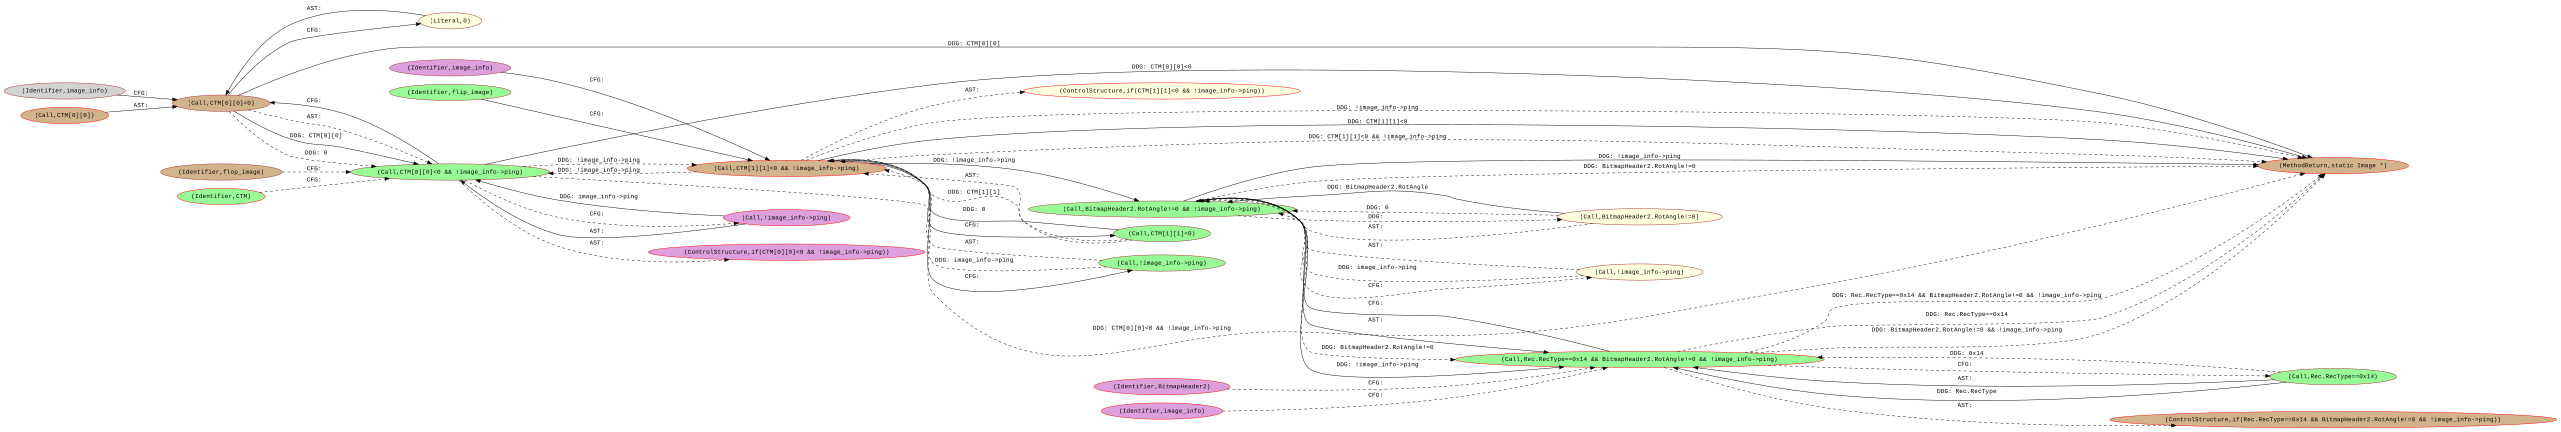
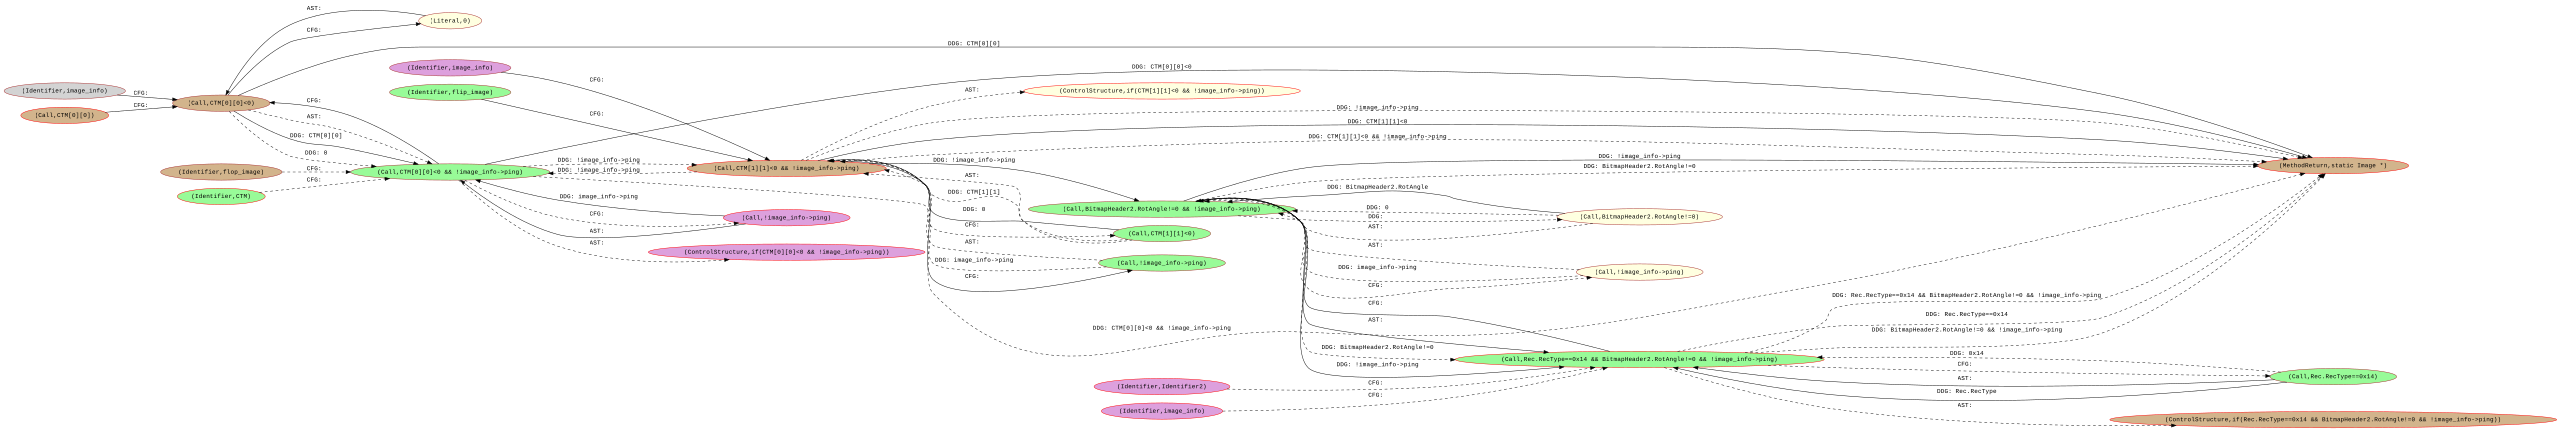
  digraph {
    fontname="Liberation Mono"
    rankdir=LR
    node [color=brown fillcolor=palegreen fontname="Liberation Mono" style=filled]
    edge [fontname="Liberation Mono" style=dashed]
    n1 [fillcolor=tan label="(Call,CTM[0][0]<0)"]
    n2 [label="(Call,CTM[0][0]<0 && !image_info->ping)"]
    n3 [color=red fillcolor=tan label="(MethodReturn,static Image *)"]
    n4 [fillcolor=lightyellow label="(Literal,0)"]
    n5 [color=red fillcolor=tan label="(Call,CTM[1][1]<0 && !image_info->ping)"]
    n6 [color=red fillcolor=plum label="(Call,!image_info->ping)"]
    n7 [color=red fillcolor=plum label="(ControlStructure,if(CTM[0][0]<0 && !image_info->ping))"]
    n8 [label="(Call,BitmapHeader2.RotAngle!=0 && !image_info->ping)"]
    n9 [label="(Call,!image_info->ping)"]
    n10 [label="(Call,CTM[1][1]<0)"]
    n11 [color=red fillcolor=lightyellow label="(ControlStructure,if(CTM[1][1]<0 && !image_info->ping))"]
    n12 [color=red label="(Call,Rec.RecType==0x14 && BitmapHeader2.RotAngle!=0 && !image_info->ping)"]
    n13 [fillcolor=lightyellow label="(Call,BitmapHeader2.RotAngle!=0)"]
    n14 [fillcolor=lightyellow label="(Call,!image_info->ping)"]
    n15 [label="(Call,Rec.RecType==0x14)"]
    n16 [color=red fillcolor=tan label="(ControlStructure,if(Rec.RecType==0x14 && BitmapHeader2.RotAngle!=0 && !image_info->ping))"]
    n17 [fillcolor=plum label="(Identifier,image_info)"]
    n18 [color=red fillcolor=plum label="(Identifier,image_info)"]
    n19 [label="(Identifier,flip_image)"]
    n20 [fillcolor=lightgrey label="(Identifier,image_info)"]
    n21 [color=red fillcolor=tan label="(Call,CTM[0][0])"]
    n22 [fillcolor=tan label="(Identifier,flop_image)"]
    n23 [color=red label="(Identifier,CTM)"]
-   n24 [color=red fillcolor=plum label="(Identifier,BitmapHeader2)"]
+   n24 [color=red fillcolor=plum label="(Identifier,Identifier2)"]
    n1 -> n2 [label="AST: "]
    n1 -> n2 [label="DDG: CTM[0][0]" style=solid]
    n1 -> n2 [label="DDG: 0"]
    n1 -> n3 [label="DDG: CTM[0][0]" style=solid]
    n1 -> n4 [label="CFG: " style=solid]
    n2 -> n1 [label="CFG: " style=solid]
    n2 -> n3 [label="DDG: CTM[0][0]<0 && !image_info->ping"]
    n2 -> n3 [label="DDG: CTM[0][0]<0" style=solid]
    n2 -> n5 [label="DDG: !image_info->ping"]
    n2 -> n6 [label="CFG: "]
    n2 -> n7 [label="AST: "]
    n4 -> n1 [label="AST: " style=solid]
    n5 -> n2 [label="DDG: !image_info->ping"]
    n5 -> n3 [label="DDG: !image_info->ping"]
    n5 -> n3 [label="DDG: CTM[1][1]<0" style=solid]
    n5 -> n3 [label="DDG: CTM[1][1]<0 && !image_info->ping"]
    n5 -> n8 [label="DDG: !image_info->ping" style=solid]
    n5 -> n9 [label="CFG: " style=solid]
-   n5 -> n10 [label="CFG: " style=solid]
+   n5 -> n10 [label="CFG: "]
    n5 -> n11 [label="AST: "]
    n6 -> n2 [label="AST: " style=solid]
    n6 -> n2 [label="DDG: image_info->ping" style=solid]
    n8 -> n3 [label="DDG: !image_info->ping" style=solid]
    n8 -> n3 [label="DDG: BitmapHeader2.RotAngle!=0"]
    n8 -> n12 [label="AST: " style=solid]
    n8 -> n12 [label="DDG: BitmapHeader2.RotAngle!=0"]
    n8 -> n12 [label="DDG: !image_info->ping" style=solid]
    n8 -> n13 [label="DDG: "]
    n8 -> n14 [label="CFG: "]
    n9 -> n5 [label="AST: "]
    n9 -> n5 [label="DDG: image_info->ping"]
    n10 -> n5 [label="AST: "]
    n10 -> n5 [label="DDG: CTM[1][1]"]
    n10 -> n5 [label="DDG: 0" style=solid]
    n12 -> n3 [label="DDG: BitmapHeader2.RotAngle!=0 && !image_info->ping"]
    n12 -> n3 [label="DDG: Rec.RecType==0x14 && BitmapHeader2.RotAngle!=0 && !image_info->ping"]
    n12 -> n3 [label="DDG: Rec.RecType==0x14"]
    n12 -> n8 [label="CFG: " style=solid]
    n12 -> n15 [label="CFG: "]
    n12 -> n16 [label="AST: "]
    n13 -> n8 [label="AST: "]
    n13 -> n8 [label="DDG: BitmapHeader2.RotAngle" style=solid]
    n13 -> n8 [label="DDG: 0"]
    n14 -> n8 [label="AST: "]
    n14 -> n8 [label="DDG: image_info->ping"]
    n15 -> n12 [label="AST: " style=solid]
    n15 -> n12 [label="DDG: Rec.RecType" style=solid]
    n15 -> n12 [label="DDG: 0x14"]
    n17 -> n5 [label="CFG: " style=solid]
    n18 -> n12 [label="CFG: "]
    n19 -> n5 [label="CFG: " style=solid]
    n20 -> n1 [label="CFG: " style=solid]
-   n21 -> n1 [label="AST: " style=solid]
+   n21 -> n1 [label="CFG: " style=solid]
    n22 -> n2 [label="CFG: "]
    n23 -> n2 [label="CFG: "]
    n24 -> n12 [label="CFG: "]
  }
